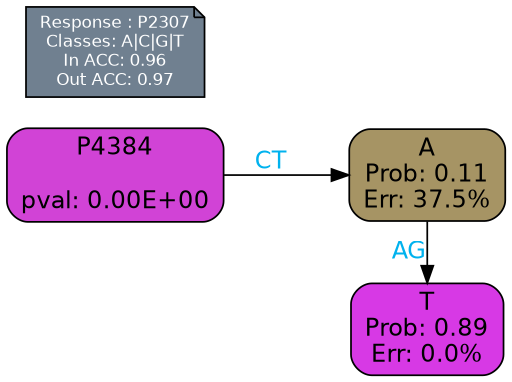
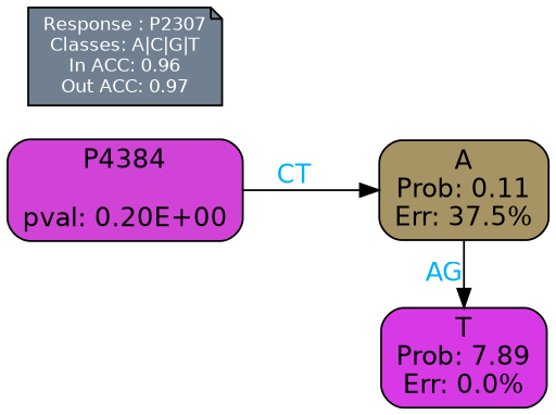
  digraph {
    rankdir=LR
    ranksep=equally
    splines=polylines
    node [color=black fontname=helvetica shape=box style="filled, rounded"]
    edge [fontcolor=deepskyblue2 fontname=helvetica]
-   n1 [fillcolor="#d739e5" label="T\nProb: 0.89\nErr: 0.0%"]
+   n1 [fillcolor="#d739e5" label="T\nProb: 7.89\nErr: 0.0%"]
    n2 [fillcolor="#a69464" label="A\nProb: 0.11\nErr: 37.5%"]
    n3 [align=left fillcolor=slategray fontcolor=white fontsize=10 label="Response : P2307\nClasses: A|C|G|T\nIn ACC: 0.96\nOut ACC: 0.97\n" shape=note style=filled]
-   n4 [fillcolor="#d143d6" label="P4384\n\npval: 0.00E+00"]
+   n4 [fillcolor="#d143d6" label="P4384\n\npval: 0.20E+00"]
    subgraph sub_1 {
      rank=same
      n1
      n2
    }
    subgraph sub_2 {
      rank=same
      n3
      n4
    }
    n2 -> n1 [label=AG]
    n4 -> n2 [label=CT]
  }
